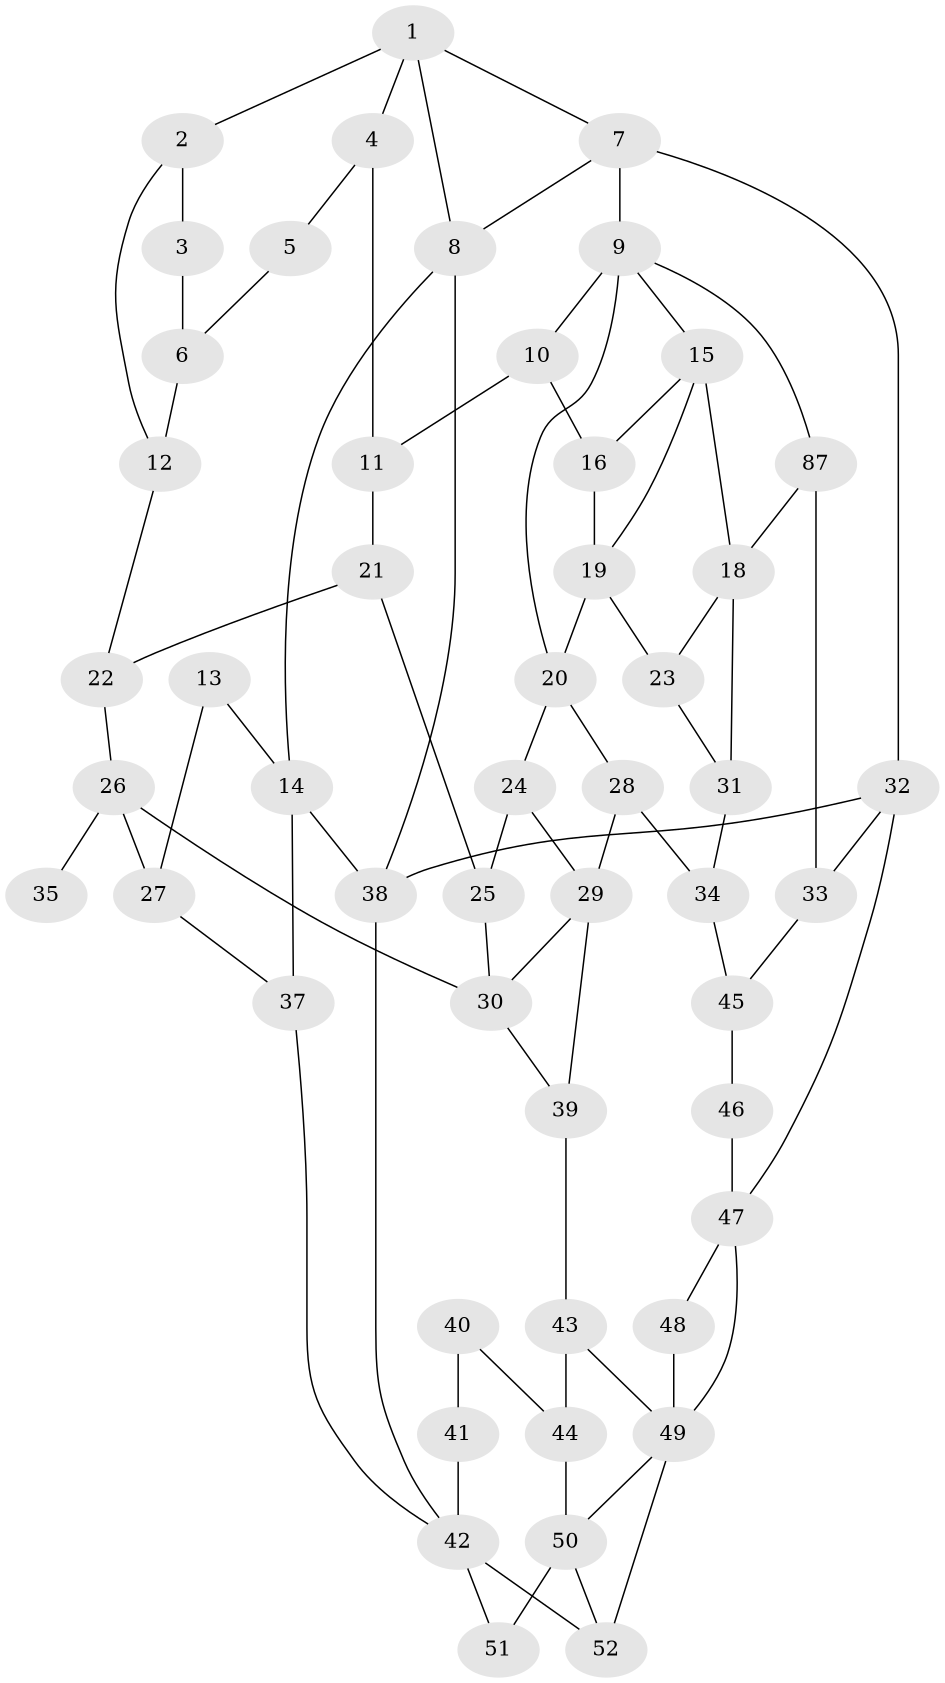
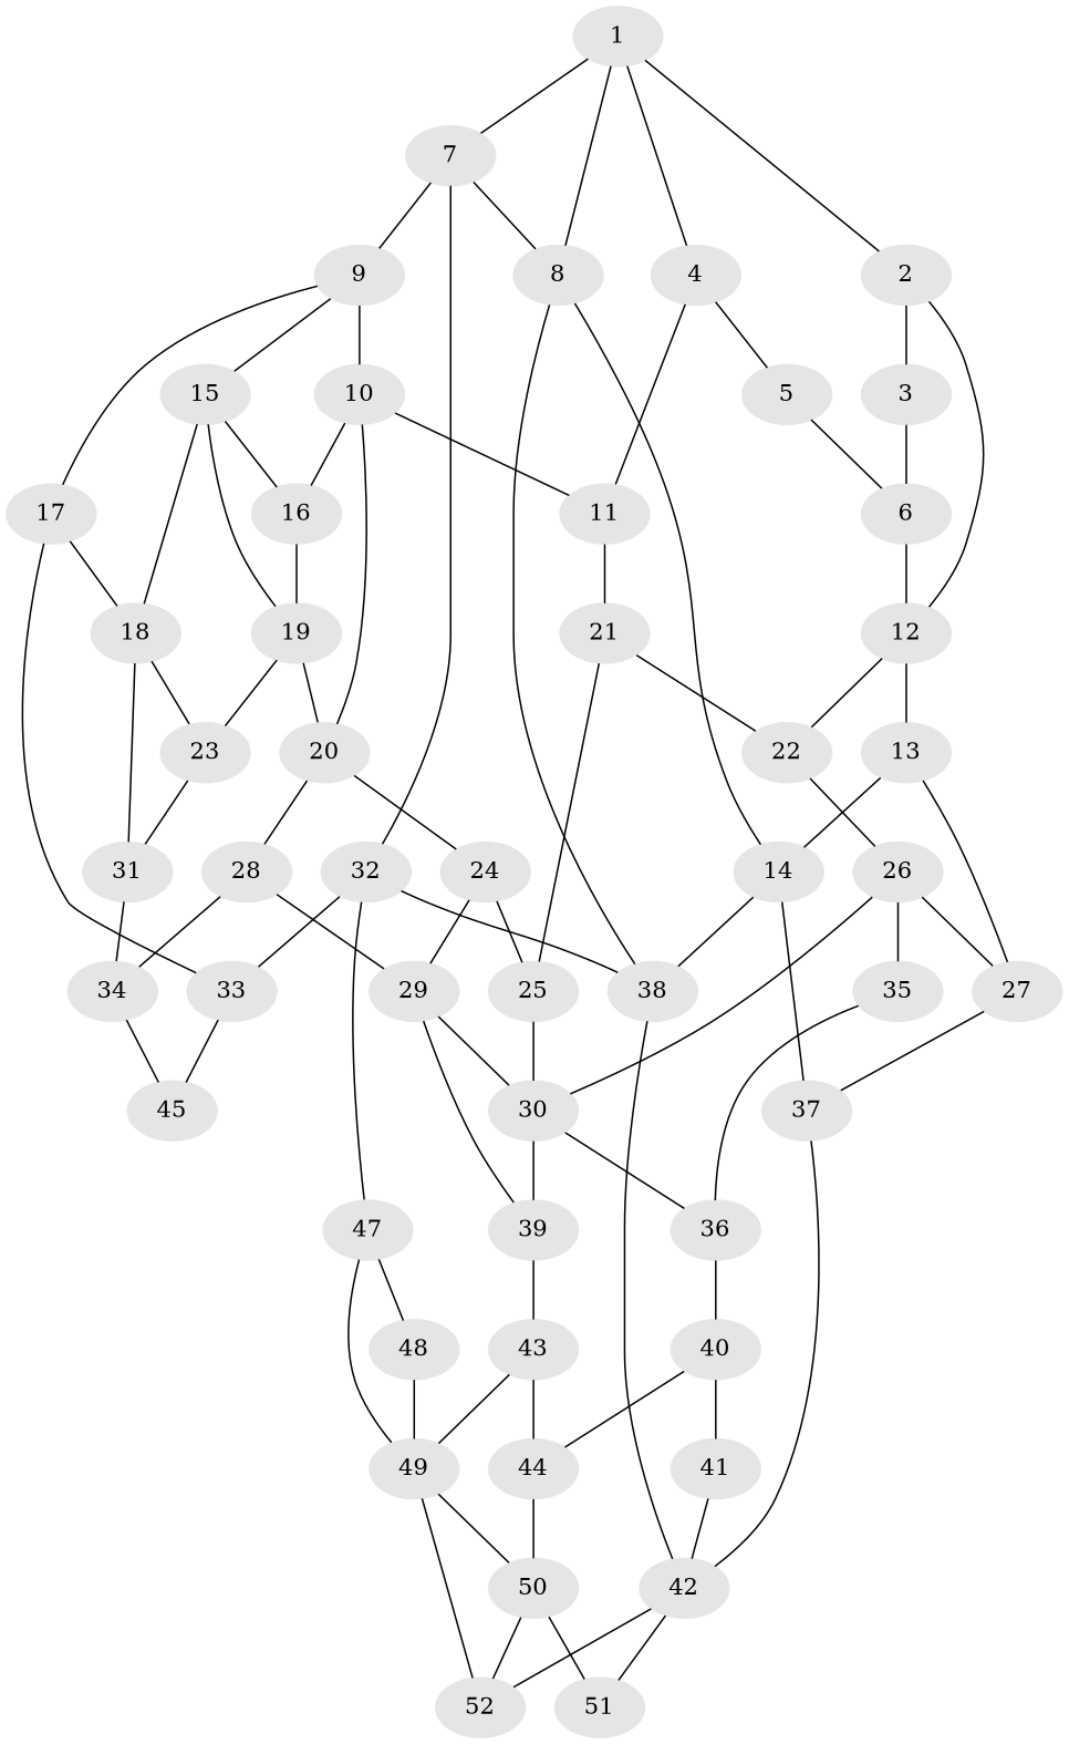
  graph {
    node [color=gray90 style=filled]
    edge [weight=1.0]
    1
    2
    4
    7
    8
    3
    12
    5
    11
    9
    32
    14
    38
    6
    13
    22
    21
    10
    15
-   17 [label=87]
+   17
    33
    47
    37
    42
    16
    20
    18
    19
    24
    28
    25
    27
    26
    23
    31
    45
    34
    29
    30
    35
    39
+   36
    43
    40
    49
    48
-   46
    41
    44
    51
    52
    50
    1 -- 2
    1 -- 4
    1 -- 7
    1 -- 8
    2 -- 3
    2 -- 12
    4 -- 5
    4 -- 11
    7 -- 8
    7 -- 9 [weight=2.0]
    7 -- 32
    8 -- 14
    8 -- 38
    3 -- 6 [weight=2.0]
+   12 -- 13 [weight=2.0]
    12 -- 22
    5 -- 6 [weight=2.0]
    11 -- 21
    9 -- 10
    9 -- 15
    9 -- 17
    32 -- 38
    32 -- 33
    32 -- 47
    14 -- 38
    14 -- 37
    38 -- 42
    6 -- 12 [weight=2.0]
    13 -- 14 [weight=2.0]
    13 -- 27
    22 -- 26
    21 -- 22
    21 -- 25
    10 -- 11
    10 -- 16
-   9 -- 20
+   10 -- 20
    15 -- 16
    15 -- 18 [weight=2.0]
    15 -- 19
    17 -- 33
    17 -- 18 [weight=2.0]
    33 -- 45
    47 -- 49
    47 -- 48 [weight=2.0]
    37 -- 42
    42 -- 51
    42 -- 52
    16 -- 19 [weight=2.0]
    20 -- 24
    20 -- 28
    18 -- 23
    18 -- 31
    19 -- 20 [weight=2.0]
    19 -- 23
    24 -- 25
    24 -- 29 [weight=2.0]
    28 -- 34
    28 -- 29 [weight=2.0]
    25 -- 30
    27 -- 37
    26 -- 27 [weight=2.0]
    26 -- 30
    26 -- 35 [weight=2.0]
    23 -- 31
    31 -- 34
-   45 -- 46
    34 -- 45
    29 -- 30
    29 -- 39
    30 -- 39
+   30 -- 36
+   35 -- 36
    39 -- 43
+   36 -- 40
    43 -- 49
    43 -- 44
    40 -- 41
    40 -- 44
    49 -- 52
    49 -- 50
    48 -- 49
-   46 -- 47 [weight=2.0]
    41 -- 42 [weight=2.0]
    44 -- 50 [weight=2.0]
    50 -- 51 [weight=2.0]
    50 -- 52
  }
